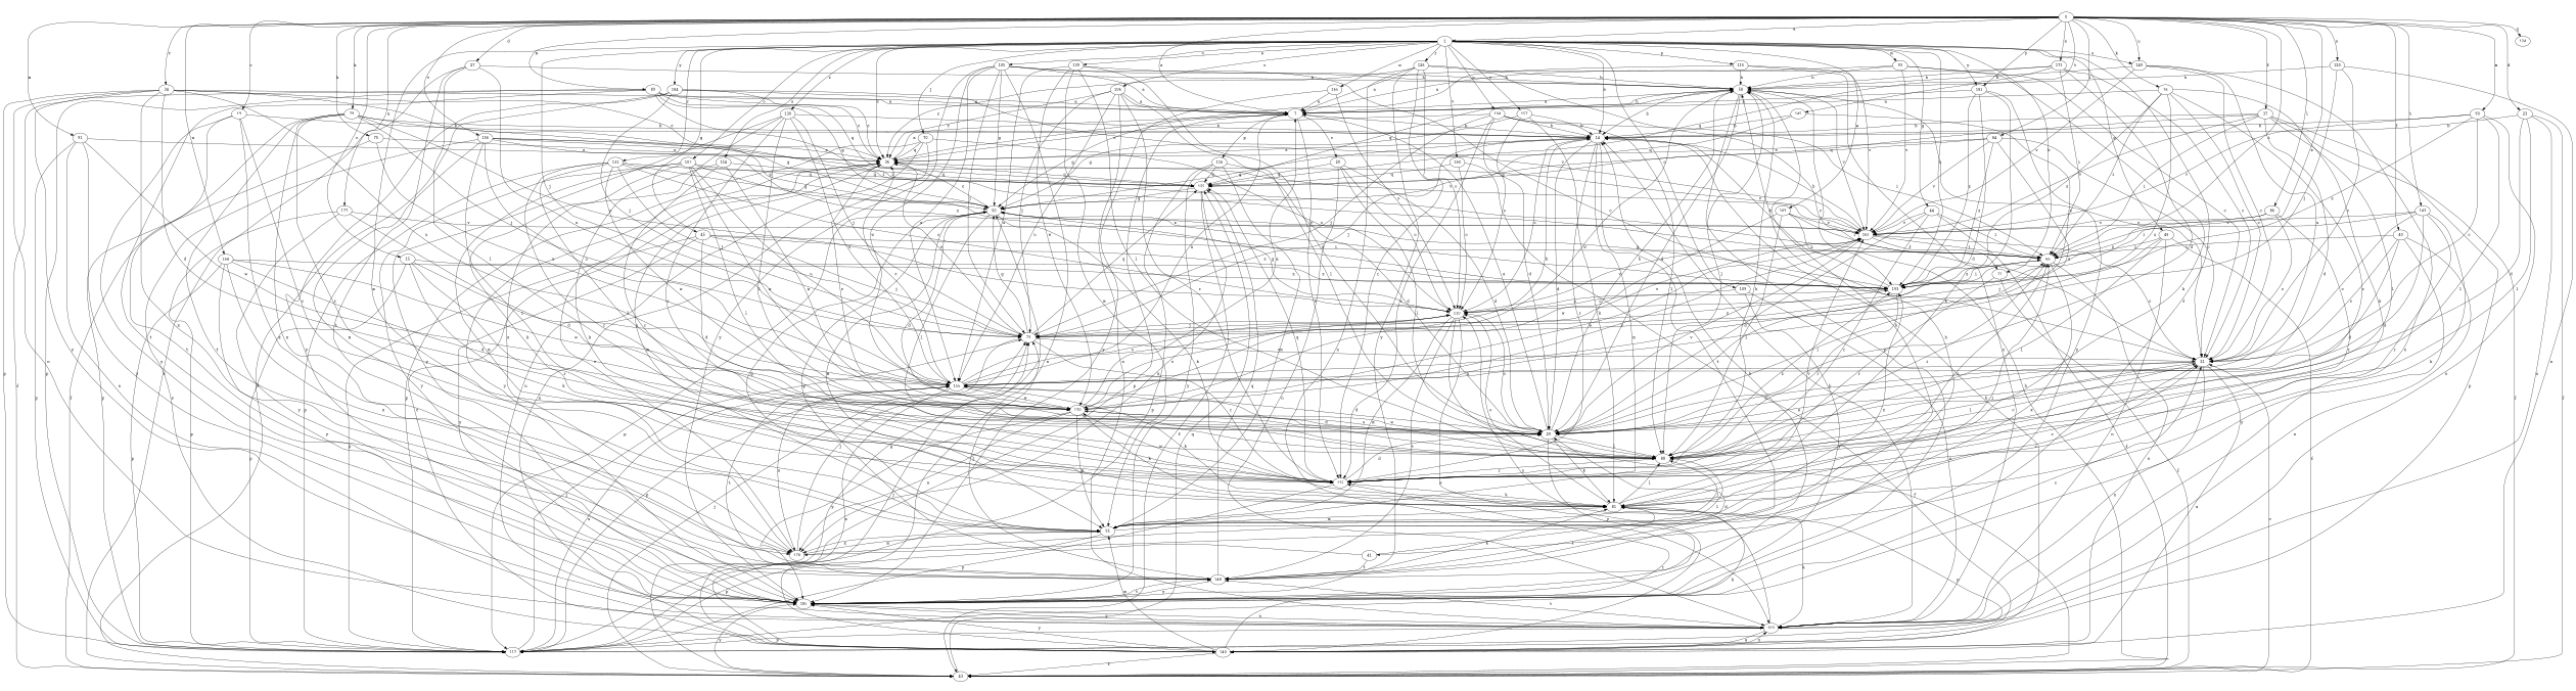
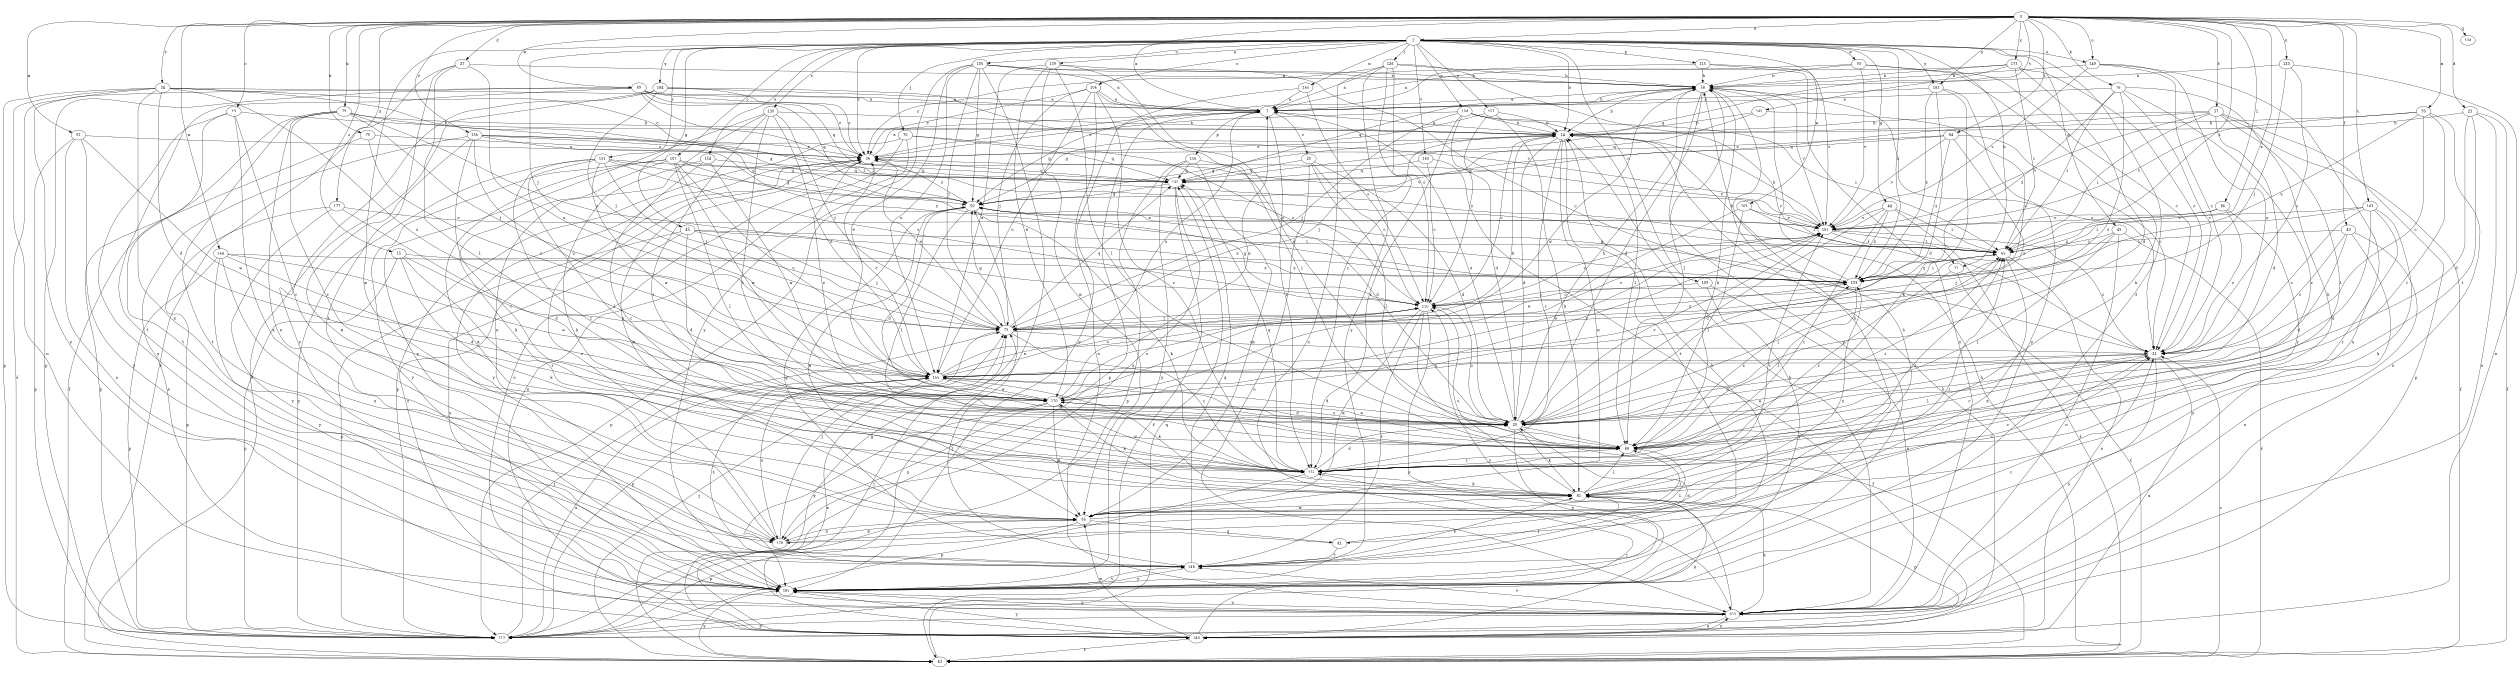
  strict digraph {
    fontname="Courier Prime"
    node [fontname="Courier Prime"]
    edge [fontname="Courier Prime"]
    0
    1
    7
    15
    19
    23
    27
    34
    37
    40
    66
    75
    76
    79
    84
    86
    89
    90
    91
    n20 [label=120]
    124
    143
    145
    149
    156
    164
    173
    177
    183
    193
    11
    14
    36
    41
    44
    45
    48
    70
    73
    93
    95
    104
    105
    106
    107
    109
    115
    126
    130
    131
    139
    154
    157
    160
    165
    169
    184
    20
    50
    58
    116
    117
    132
    81
    155
    148
    178
    185
    43
    29
    88
    103
    125
    163
    21
    140
    110
    170
    0 -> 1 [label=a]
    0 -> 7 [label=a]
    0 -> 15 [label=c]
    0 -> 19 [label=c]
    0 -> 23 [label=d]
    0 -> 27 [label=d]
    0 -> 34 [label=e]
    0 -> 37 [label=f]
    0 -> 40 [label=f]
    0 -> 66 [label=i]
    0 -> 75 [label=k]
    0 -> 76 [label=k]
    0 -> 79 [label=k]
    0 -> 84 [label=l]
    0 -> 86 [label=l]
    0 -> 89 [label=m]
    0 -> 90 [label=m]
    0 -> 91 [label=m]
    0 -> n20 [label=n]
    0 -> 124 [label=q]
    0 -> 143 [label=t]
    0 -> 145 [label=t]
    0 -> 149 [label=u]
    0 -> 156 [label=v]
    0 -> 164 [label=w]
    0 -> 173 [label=x]
    0 -> 177 [label=x]
    0 -> 183 [label=y]
    0 -> 193 [label=z]
    1 -> 149 [label=u]
    1 -> 183 [label=y]
    1 -> 193 [label=z]
    1 -> 11 [label=b]
    1 -> 14 [label=b]
    1 -> 36 [label=e]
    1 -> 41 [label=f]
    1 -> 44 [label=g]
    1 -> 45 [label=g]
    1 -> 48 [label=g]
    1 -> 70 [label=j]
    1 -> 73 [label=j]
    1 -> 93 [label=m]
    1 -> 95 [label=m]
    1 -> 104 [label=o]
    1 -> 105 [label=o]
    1 -> 106 [label=o]
    1 -> 107 [label=o]
    1 -> 109 [label=o]
    1 -> 115 [label=p]
    1 -> 126 [label=r]
    1 -> 130 [label=r]
    1 -> 131 [label=r]
    1 -> 139 [label=s]
    1 -> 154 [label=u]
    1 -> 157 [label=v]
    1 -> 160 [label=v]
    1 -> 165 [label=w]
    1 -> 169 [label=w]
    1 -> 184 [label=y]
    7 -> 14 [label=b]
    7 -> 20 [label=c]
    7 -> 50 [label=g]
    7 -> 58 [label=h]
    7 -> 116 [label=p]
    7 -> 117 [label=p]
    7 -> 132 [label=r]
    15 -> 193 [label=z]
    15 -> 117 [label=p]
    15 -> 132 [label=r]
    15 -> 81 [label=k]
    15 -> 155 [label=u]
    19 -> 14 [label=b]
    19 -> 132 [label=r]
    19 -> 148 [label=t]
    19 -> 178 [label=x]
    19 -> 185 [label=y]
    23 -> 14 [label=b]
    23 -> 43 [label=f]
    23 -> 29 [label=d]
    23 -> 88 [label=l]
    23 -> 103 [label=n]
    27 -> 58 [label=h]
    27 -> 155 [label=u]
    27 -> 148 [label=t]
    27 -> 43 [label=f]
    27 -> 88 [label=l]
    34 -> 7 [label=a]
    34 -> 66 [label=i]
    34 -> 36 [label=e]
    34 -> 117 [label=p]
    34 -> 155 [label=u]
    34 -> 178 [label=x]
    34 -> 185 [label=y]
    34 -> 29 [label=d]
    34 -> 103 [label=n]
    37 -> 66 [label=i]
    37 -> 14 [label=b]
    37 -> 117 [label=p]
    37 -> 43 [label=f]
    37 -> 29 [label=d]
    37 -> 88 [label=l]
    37 -> 125 [label=q]
    37 -> 163 [label=v]
    40 -> 66 [label=i]
    40 -> 185 [label=y]
    40 -> 29 [label=d]
    40 -> 103 [label=n]
    40 -> 21 [label=c]
    66 -> 193 [label=z]
    66 -> 178 [label=x]
    66 -> 140 [label=s]
    75 -> 36 [label=e]
    75 -> 117 [label=p]
    75 -> 155 [label=u]
    76 -> 7 [label=a]
    76 -> 66 [label=i]
    76 -> 193 [label=z]
    76 -> 132 [label=r]
    76 -> 81 [label=k]
    76 -> 155 [label=u]
    76 -> 21 [label=c]
    79 -> 14 [label=b]
    79 -> 73 [label=j]
    79 -> 50 [label=g]
    79 -> 132 [label=r]
    79 -> 148 [label=t]
    79 -> 178 [label=x]
    79 -> 43 [label=f]
    79 -> 110 [label=o]
    84 -> 193 [label=z]
    84 -> 36 [label=e]
    84 -> 50 [label=g]
    84 -> 155 [label=u]
    84 -> 163 [label=v]
    84 -> 21 [label=c]
    86 -> 193 [label=z]
    86 -> 132 [label=r]
    86 -> 163 [label=v]
    86 -> 21 [label=c]
    89 -> 7 [label=a]
    89 -> 66 [label=i]
    89 -> 36 [label=e]
    89 -> 50 [label=g]
    89 -> 117 [label=p]
    89 -> 148 [label=t]
    89 -> 43 [label=f]
    89 -> 125 [label=q]
    90 -> 193 [label=z]
    90 -> 14 [label=b]
    90 -> 88 [label=l]
    90 -> 103 [label=n]
    90 -> 163 [label=v]
    90 -> 21 [label=c]
    91 -> 36 [label=e]
    91 -> 117 [label=p]
    91 -> 185 [label=y]
    91 -> 103 [label=n]
    91 -> 170 [label=w]
    n20 -> 73 [label=j]
    n20 -> 58 [label=h]
    n20 -> 21 [label=c]
    n20 -> 140 [label=s]
    143 -> 66 [label=i]
    143 -> 132 [label=r]
    143 -> 81 [label=k]
    143 -> 29 [label=d]
    143 -> 163 [label=v]
    143 -> 21 [label=c]
    145 -> 14 [label=b]
    145 -> 125 [label=q]
    145 -> 110 [label=o]
    149 -> 58 [label=h]
    149 -> 155 [label=u]
    149 -> 103 [label=n]
    149 -> 163 [label=v]
    149 -> 21 [label=c]
    156 -> 193 [label=z]
    156 -> 36 [label=e]
    156 -> 95 [label=m]
    156 -> 50 [label=g]
    156 -> 132 [label=r]
    156 -> 155 [label=u]
    156 -> 163 [label=v]
    156 -> 140 [label=s]
    164 -> 193 [label=z]
    164 -> 117 [label=p]
    164 -> 178 [label=x]
    164 -> 185 [label=y]
    164 -> 29 [label=d]
    164 -> 170 [label=w]
    173 -> 7 [label=a]
    173 -> 66 [label=i]
    173 -> 58 [label=h]
    173 -> 29 [label=d]
    173 -> 125 [label=q]
    173 -> 21 [label=c]
    177 -> 117 [label=p]
    177 -> 185 [label=y]
    177 -> 29 [label=d]
    177 -> 163 [label=v]
    183 -> 7 [label=a]
    183 -> 193 [label=z]
    183 -> 81 [label=k]
    183 -> 185 [label=y]
    183 -> 29 [label=d]
    193 -> 66 [label=i]
    193 -> 14 [label=b]
    193 -> 50 [label=g]
    193 -> 88 [label=l]
    193 -> 110 [label=o]
    11 -> 132 [label=r]
    11 -> 43 [label=f]
    14 -> 36 [label=e]
    14 -> 73 [label=j]
    14 -> 95 [label=m]
    14 -> 50 [label=g]
    14 -> 132 [label=r]
    14 -> 148 [label=t]
    14 -> 29 [label=d]
    14 -> 110 [label=o]
    36 -> 7 [label=a]
    36 -> 95 [label=m]
    36 -> 185 [label=y]
    36 -> 125 [label=q]
    41 -> 50 [label=g]
    41 -> 148 [label=t]
    41 -> 88 [label=l]
    44 -> 66 [label=i]
    44 -> 132 [label=r]
    44 -> 43 [label=f]
    44 -> 29 [label=d]
    44 -> 163 [label=v]
    45 -> 66 [label=i]
    45 -> 193 [label=z]
    45 -> 73 [label=j]
    45 -> 117 [label=p]
    45 -> 185 [label=y]
    45 -> 29 [label=d]
    48 -> 66 [label=i]
    48 -> 73 [label=j]
    48 -> 43 [label=f]
    48 -> 88 [label=l]
    48 -> 103 [label=n]
    70 -> 117 [label=p]
    70 -> 103 [label=n]
-   70 -> 36 [label=q]
+   70 -> 125 [label=q]
    70 -> 140 [label=s]
    70 -> 110 [label=o]
    73 -> 193 [label=z]
    73 -> 36 [label=e]
    73 -> 50 [label=g]
    73 -> 117 [label=p]
    73 -> 132 [label=r]
    73 -> 125 [label=q]
    73 -> 163 [label=v]
    73 -> 21 [label=c]
    93 -> 7 [label=a]
    93 -> 58 [label=h]
    93 -> 81 [label=k]
    93 -> 163 [label=v]
    93 -> 21 [label=c]
    95 -> 66 [label=i]
    95 -> 193 [label=z]
-   95 -> 50 [label=g]
+   95 -> 41 [label=g]
    95 -> 117 [label=p]
    95 -> 178 [label=x]
    95 -> 88 [label=l]
    95 -> 21 [label=c]
    104 -> 66 [label=i]
    104 -> 14 [label=b]
    104 -> 36 [label=e]
    104 -> 73 [label=j]
    104 -> 132 [label=r]
    104 -> 29 [label=d]
    104 -> 88 [label=l]
    105 -> 7 [label=a]
    105 -> 73 [label=j]
    105 -> 50 [label=g]
    105 -> 58 [label=h]
    105 -> 155 [label=u]
    105 -> 185 [label=y]
    105 -> 21 [label=c]
    105 -> 140 [label=s]
    105 -> 170 [label=w]
    106 -> 7 [label=a]
    106 -> 36 [label=e]
    106 -> 73 [label=j]
    106 -> 132 [label=r]
    106 -> 155 [label=u]
    106 -> 88 [label=l]
    106 -> 103 [label=n]
    107 -> 193 [label=z]
    107 -> 95 [label=m]
    107 -> 81 [label=k]
    107 -> 155 [label=u]
    107 -> 185 [label=y]
    107 -> 88 [label=l]
    107 -> 125 [label=q]
    107 -> 170 [label=w]
    109 -> 185 [label=y]
    109 -> 103 [label=n]
    109 -> 110 [label=o]
    115 -> 36 [label=e]
    115 -> 58 [label=h]
    115 -> 103 [label=n]
    115 -> 163 [label=v]
    126 -> 36 [label=e]
    126 -> 58 [label=h]
    126 -> 132 [label=r]
    126 -> 185 [label=y]
    126 -> 103 [label=n]
    126 -> 21 [label=c]
    126 -> 110 [label=o]
    130 -> 14 [label=b]
    130 -> 73 [label=j]
    130 -> 132 [label=r]
    130 -> 155 [label=u]
    130 -> 178 [label=x]
    130 -> 185 [label=y]
    130 -> 88 [label=l]
    131 -> 73 [label=j]
    131 -> 50 [label=g]
    131 -> 117 [label=p]
    131 -> 132 [label=r]
    131 -> 88 [label=l]
    131 -> 125 [label=q]
    131 -> 110 [label=o]
    131 -> 170 [label=w]
    139 -> 95 [label=m]
    139 -> 58 [label=h]
    139 -> 155 [label=u]
    139 -> 29 [label=d]
    139 -> 88 [label=l]
    139 -> 170 [label=w]
    154 -> 132 [label=r]
    154 -> 81 [label=k]
    154 -> 125 [label=q]
    154 -> 170 [label=w]
    157 -> 14 [label=b]
    157 -> 50 [label=g]
    157 -> 81 [label=k]
    157 -> 110 [label=o]
    160 -> 125 [label=q]
    160 -> 140 [label=s]
    160 -> 110 [label=o]
    165 -> 7 [label=a]
    165 -> 185 [label=y]
    165 -> 110 [label=o]
    169 -> 66 [label=i]
-   169 -> 193 [label=z]
+   44 -> 193 [label=z]
    169 -> 88 [label=l]
    169 -> 163 [label=v]
    169 -> 170 [label=w]
    184 -> 7 [label=a]
    184 -> 36 [label=e]
    184 -> 73 [label=j]
    184 -> 185 [label=y]
    184 -> 43 [label=f]
    184 -> 163 [label=v]
    20 -> 29 [label=d]
    20 -> 88 [label=l]
    20 -> 103 [label=n]
    20 -> 125 [label=q]
    20 -> 110 [label=o]
    50 -> 36 [label=e]
    50 -> 95 [label=m]
    50 -> 117 [label=p]
    50 -> 81 [label=k]
    50 -> 29 [label=d]
    50 -> 88 [label=l]
    50 -> 163 [label=v]
    58 -> 7 [label=a]
    58 -> 14 [label=b]
    58 -> 185 [label=y]
    58 -> 29 [label=d]
    58 -> 88 [label=l]
    58 -> 125 [label=q]
    58 -> 163 [label=v]
    58 -> 21 [label=c]
    58 -> 170 [label=w]
    116 -> 95 [label=m]
    116 -> 117 [label=p]
    116 -> 185 [label=y]
    116 -> 29 [label=d]
    116 -> 125 [label=q]
    117 -> 73 [label=j]
    117 -> 81 [label=k]
    117 -> 155 [label=u]
    132 -> 66 [label=i]
    132 -> 58 [label=h]
    132 -> 117 [label=p]
    132 -> 81 [label=k]
    132 -> 29 [label=d]
    132 -> 125 [label=q]
    132 -> 170 [label=w]
    81 -> 95 [label=m]
    81 -> 117 [label=p]
    81 -> 148 [label=t]
    81 -> 88 [label=l]
    81 -> 163 [label=v]
    81 -> 21 [label=c]
    81 -> 110 [label=o]
    155 -> 7 [label=a]
    155 -> 14 [label=b]
    155 -> 36 [label=e]
    155 -> 81 [label=k]
    155 -> 148 [label=t]
    155 -> 178 [label=x]
    155 -> 29 [label=d]
    155 -> 140 [label=s]
    155 -> 110 [label=o]
    155 -> 170 [label=w]
    148 -> 73 [label=j]
    148 -> 58 [label=h]
    148 -> 81 [label=k]
    148 -> 185 [label=y]
    148 -> 29 [label=d]
    148 -> 125 [label=q]
    178 -> 36 [label=e]
    178 -> 73 [label=j]
    178 -> 95 [label=m]
    178 -> 58 [label=h]
    185 -> 14 [label=b]
    185 -> 148 [label=t]
    185 -> 103 [label=n]
    185 -> 21 [label=c]
    43 -> 73 [label=j]
    43 -> 50 [label=g]
    43 -> 58 [label=h]
    43 -> 185 [label=y]
    43 -> 125 [label=q]
    43 -> 21 [label=c]
    29 -> 7 [label=a]
    29 -> 66 [label=i]
    29 -> 58 [label=h]
    29 -> 81 [label=k]
    29 -> 185 [label=y]
    29 -> 88 [label=l]
    29 -> 163 [label=v]
    29 -> 110 [label=o]
    29 -> 170 [label=w]
    88 -> 66 [label=i]
    88 -> 193 [label=z]
    88 -> 132 [label=r]
    88 -> 155 [label=u]
    88 -> 21 [label=c]
    103 -> 14 [label=b]
    103 -> 117 [label=p]
    103 -> 81 [label=k]
    103 -> 148 [label=t]
    103 -> 185 [label=y]
    103 -> 140 [label=s]
    103 -> 110 [label=o]
    125 -> 50 [label=g]
    125 -> 178 [label=x]
    125 -> 43 [label=f]
    163 -> 66 [label=i]
    163 -> 11 [label=f]
    163 -> 14 [label=b]
    163 -> 36 [label=e]
    163 -> 21 [label=c]
    163 -> 170 [label=w]
    21 -> 155 [label=u]
    21 -> 29 [label=d]
    21 -> 88 [label=l]
    21 -> 103 [label=n]
    21 -> 140 [label=s]
    140 -> 14 [label=b]
    140 -> 36 [label=e]
    140 -> 73 [label=j]
    140 -> 95 [label=m]
    140 -> 132 [label=r]
    140 -> 185 [label=y]
    140 -> 43 [label=f]
    140 -> 103 [label=n]
    110 -> 73 [label=j]
    110 -> 95 [label=m]
    110 -> 50 [label=g]
    110 -> 148 [label=t]
    110 -> 43 [label=f]
    110 -> 163 [label=v]
    110 -> 140 [label=s]
    170 -> 7 [label=a]
    170 -> 36 [label=e]
    170 -> 95 [label=m]
    170 -> 81 [label=k]
    170 -> 178 [label=x]
    170 -> 185 [label=y]
    170 -> 29 [label=d]
    170 -> 163 [label=v]
    170 -> 110 [label=o]
  }
